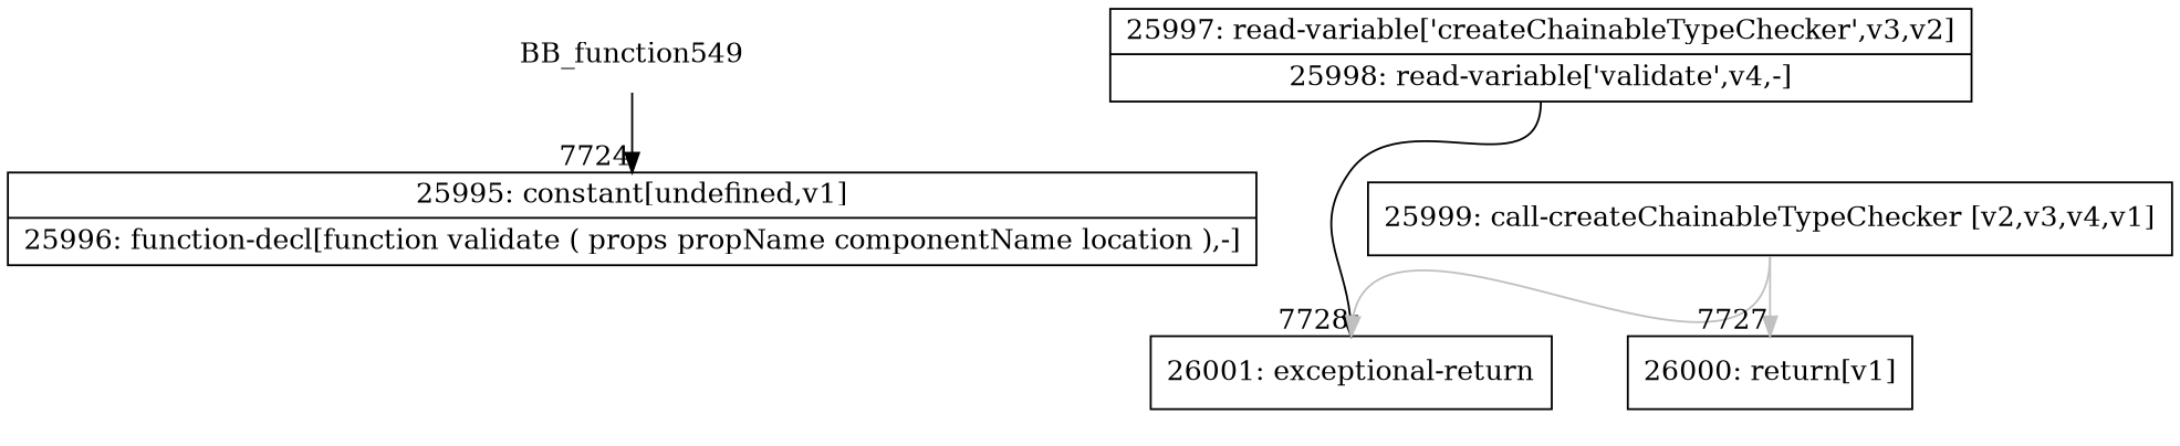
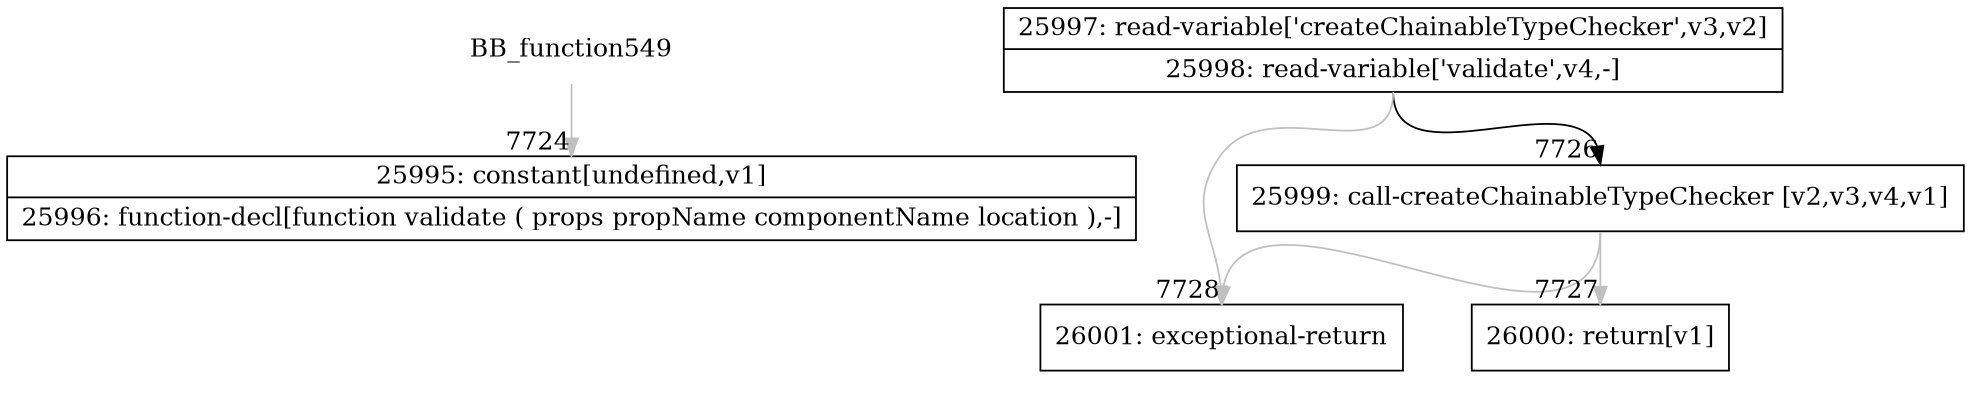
  digraph {
    rankdir=TD
    node [shape=record]
    edge [headport=n tailport=s color=gray]
    n1 [label=BB_function549 shape=none]
    n2 [label="{25995: constant[undefined,v1]|25996: function-decl[function validate ( props propName componentName location ),-]}"]
    n3 [label="{25997: read-variable['createChainableTypeChecker',v3,v2]|25998: read-variable['validate',v4,-]}"]
    n4 [label="{25999: call-createChainableTypeChecker [v2,v3,v4,v1]}"]
    n5 [label="{26001: exceptional-return}"]
    n6 [label="{26000: return[v1]}"]
-   n1 -> n2 [headlabel="    7724" color=""]
-   n3 -> n5 [color=black headlabel="      7728"]
+   n1 -> n2 [headlabel="    7724"]
+   n3 -> n4 [headlabel="      7726" color=""]
+   n3 -> n5 [headlabel="      7728"]
    n4 -> n5
    n4 -> n6 [headlabel="      7727"]
  }
